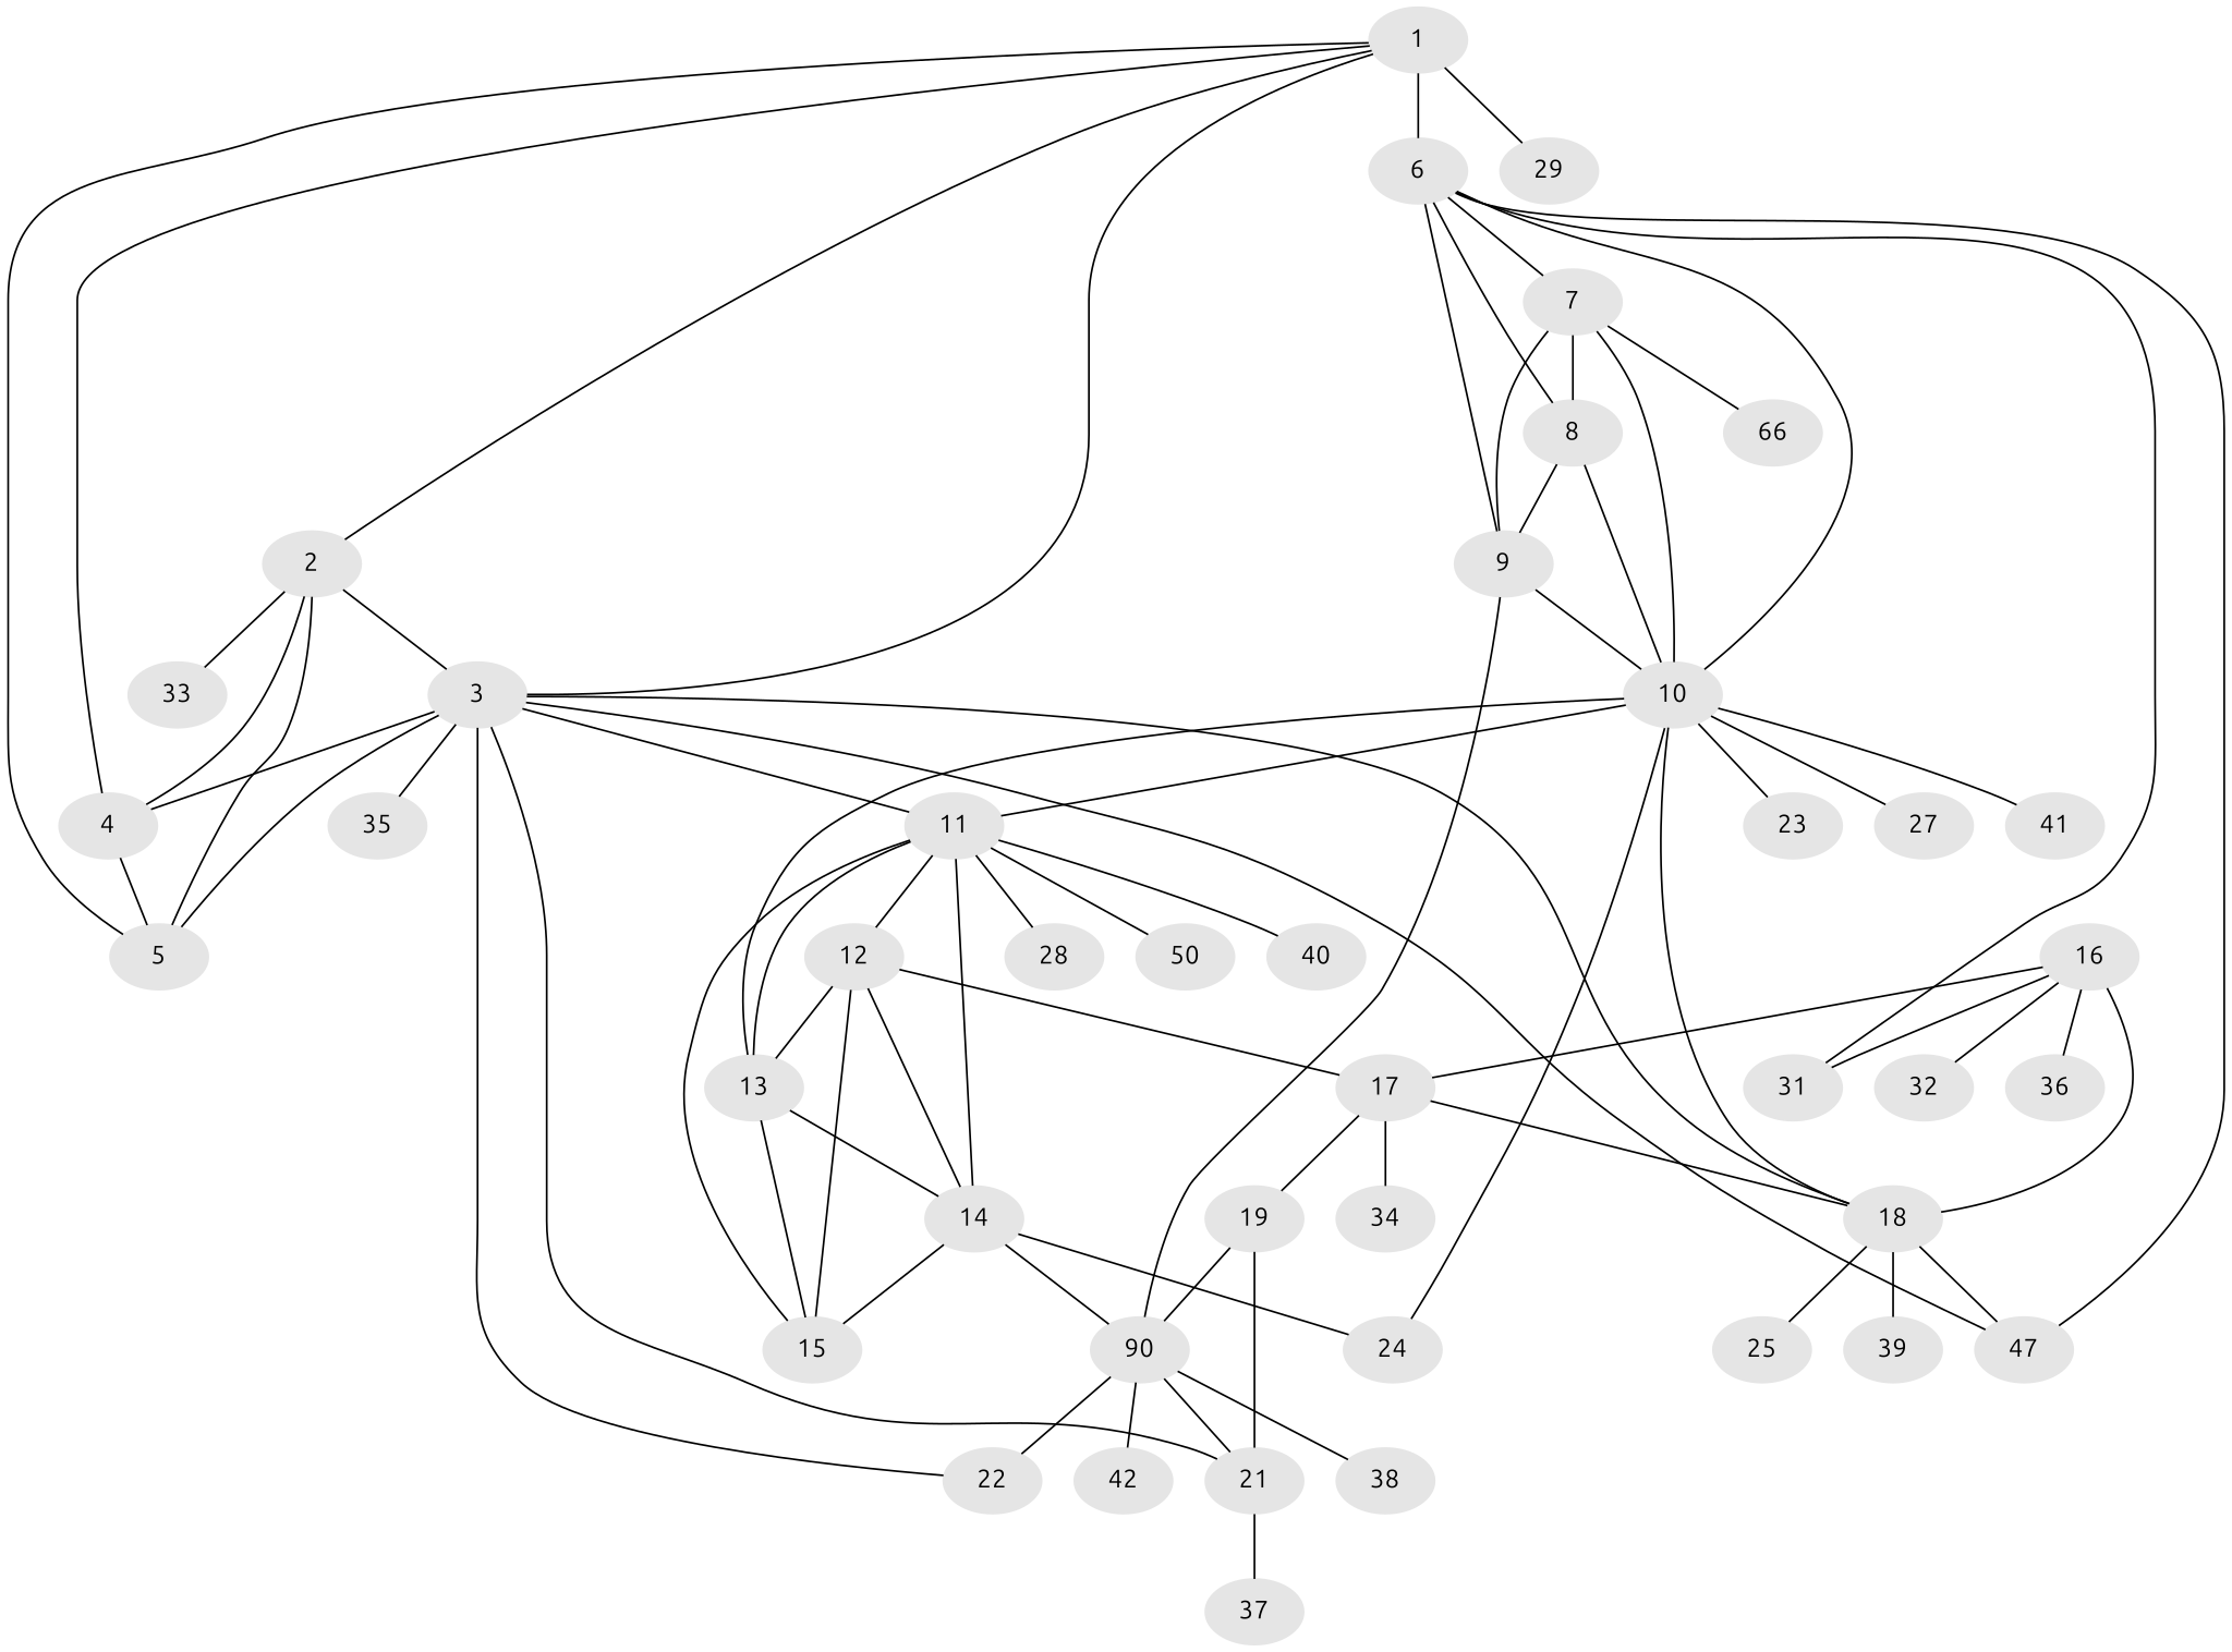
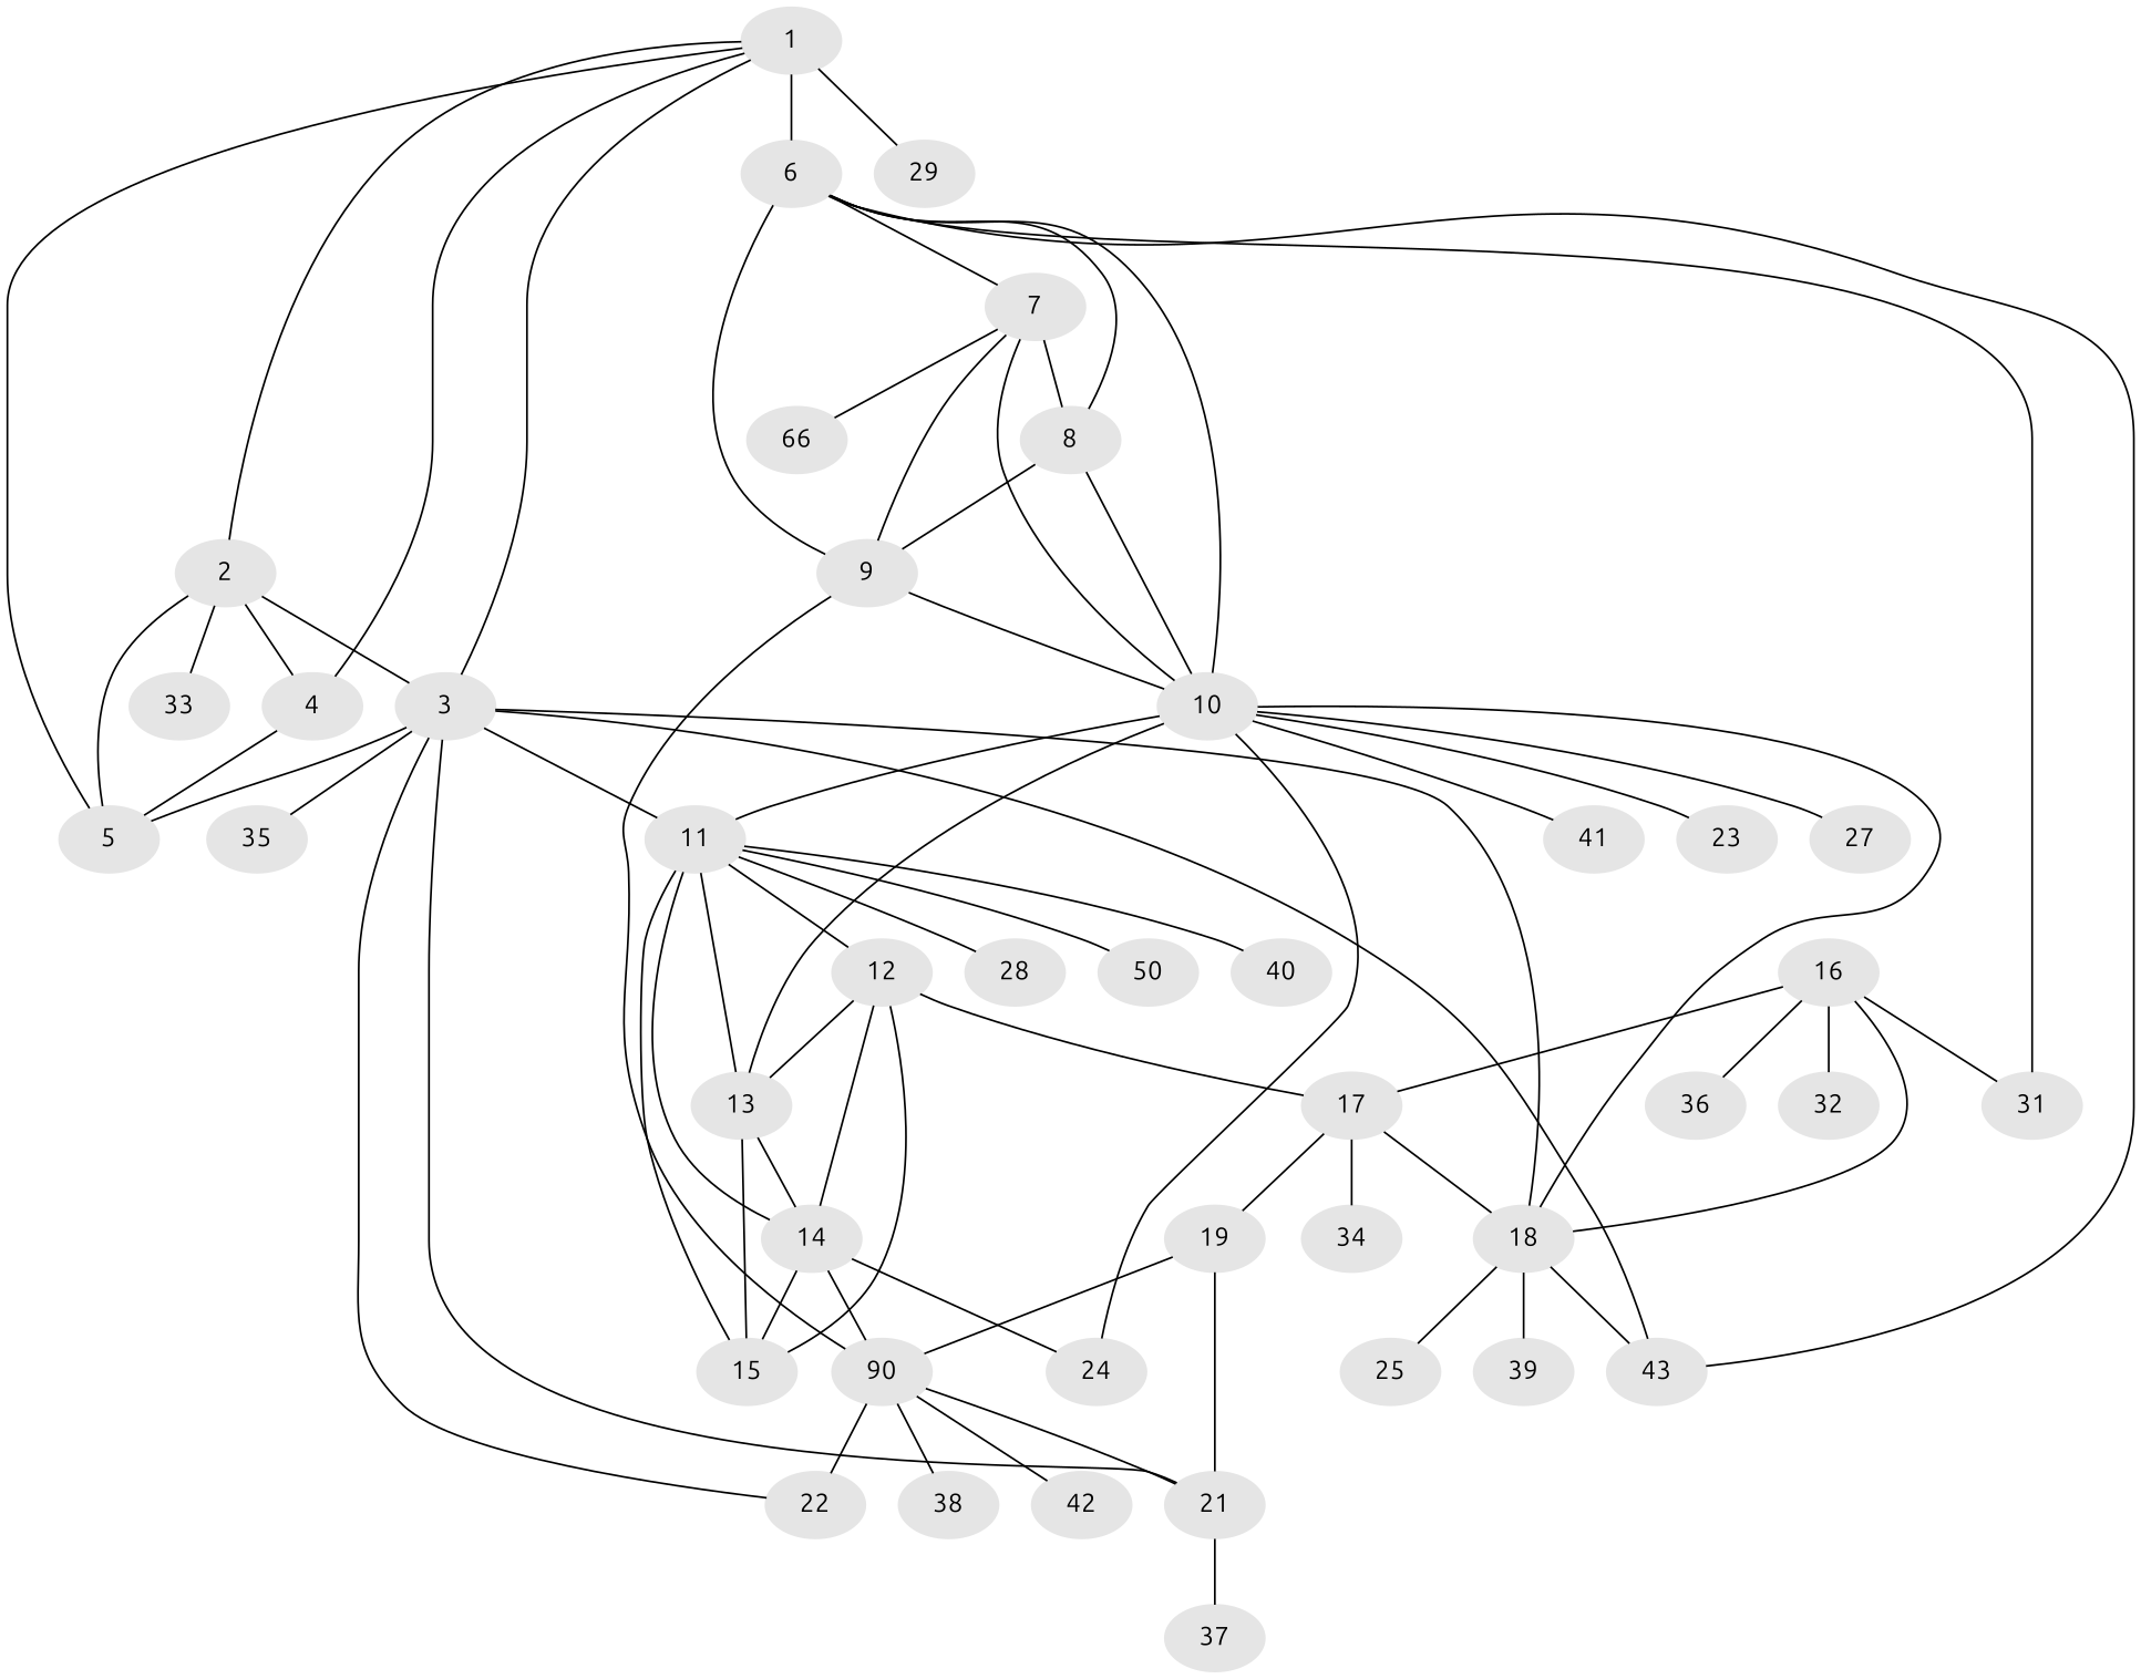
  graph {
    fontname=Ubuntu
    node [color=gray90 fontname=Ubuntu style=filled]
    edge [fontname=Ubuntu weight=1.0]
    1
    2
    3
    4
    5
    6
    29
    33
    11
    18
    21
    22
    35
-   43 [label=47]
+   43
    7
    8
    9
    10
    31
    13
    12
    14
    15
    28
    n25 [label=50]
    40
    25
    39
    37
    n30 [label=66]
    n31 [label=90]
    23
    24
    27
    41
    38
    42
    17
    19
    34
    16
    32
    36
    1 -- 2
    1 -- 3
    1 -- 4
    1 -- 5
    1 -- 6
    1 -- 29 [weight=4.0]
    2 -- 3
    2 -- 4
    2 -- 5
    2 -- 33 [weight=2.0]
-   3 -- 4
    3 -- 5
    3 -- 11
    3 -- 18
    3 -- 21
    3 -- 22
    3 -- 35 [weight=2.0]
    3 -- 43
    4 -- 5
    6 -- 43
    6 -- 7
    6 -- 8
    6 -- 9
    6 -- 10
    6 -- 31
    11 -- 13
    11 -- 12
    11 -- 14
    11 -- 15
    11 -- 28
    11 -- n25
    11 -- 40
    18 -- 43
    18 -- 25
    18 -- 39
    21 -- 37 [weight=3.0]
    7 -- 8 [weight=7.0]
    7 -- 9
    7 -- 10
    7 -- n30
    8 -- 9
    8 -- 10
    9 -- 10
    9 -- n31
    10 -- 11
    10 -- 18
    10 -- 13
    10 -- 23
    10 -- 24
    10 -- 27
    10 -- 41
    13 -- 14
    13 -- 15
    12 -- 13
    12 -- 14
    12 -- 15
    12 -- 17
    14 -- 15
    14 -- n31
    14 -- 24
    n31 -- 21
    n31 -- 22 [weight=4.0]
    n31 -- 38
    n31 -- 42
    17 -- 18
    17 -- 19
    17 -- 34 [weight=7.0]
    19 -- 21 [weight=3.0]
    19 -- n31 [weight=3.0]
    16 -- 18 [weight=3.0]
    16 -- 31
    16 -- 17 [weight=3.0]
    16 -- 32
    16 -- 36
  }
